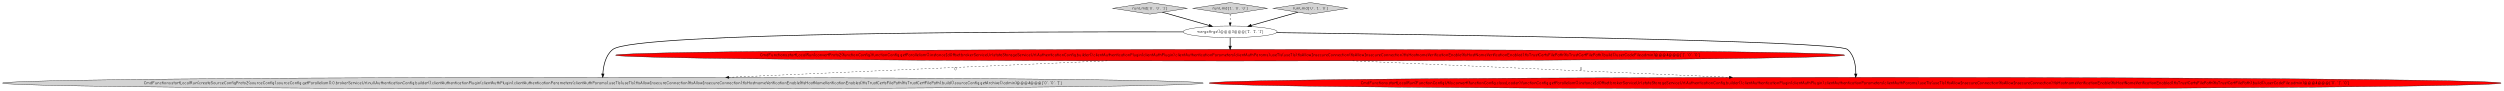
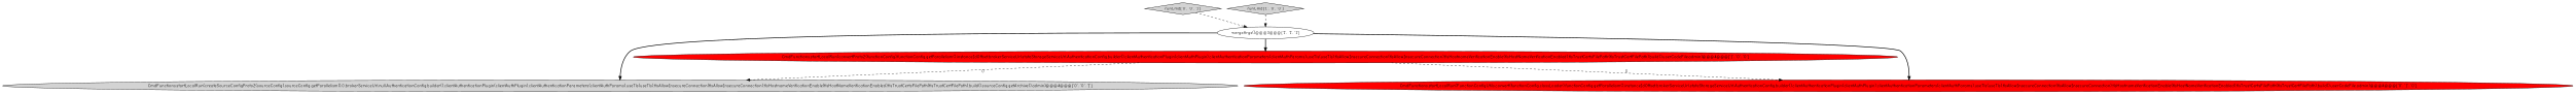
  digraph {
    fontname="Comic Neue"
    node [fillcolor=lightgray fontname="Comic Neue" shape=ellipse style=filled]
    edge [fontname="Comic Neue" style=bold]
    n1 [label="CmdFunctions.startLocalRun(createSourceConfigProto2(sourceConfig),sourceConfig.getParallelism(),0,brokerServiceUrl,null,AuthenticationConfig.builder().clientAuthenticationPlugin(clientAuthPlugin).clientAuthenticationParameters(clientAuthParams).useTls(useTls).tlsAllowInsecureConnection(tlsAllowInsecureConnection).tlsHostnameVerificationEnable(tlsHostNameVerificationEnabled).tlsTrustCertsFilePath(tlsTrustCertFilePath).build(),sourceConfig.getArchive(),admin)@@@4@@@['0', '0', '1']"]
    n2 [label="runCmd['0', '0', '1']" shape=diamond]
    n3 [fillcolor=white label="mergeArgs()@@@3@@@['1', '1', '1']"]
    n4 [fillcolor=red label="CmdFunctions.startLocalRun(FunctionConfigUtils.convert(functionConfig,classLoader),functionConfig.getParallelism(),instanceIdOffset,brokerServiceUrl,stateStorageServiceUrl,AuthenticationConfig.builder().clientAuthenticationPlugin(clientAuthPlugin).clientAuthenticationParameters(clientAuthParams).useTls(useTls).tlsAllowInsecureConnection(tlsAllowInsecureConnection).tlsHostnameVerificationEnable(tlsHostNameVerificationEnabled).tlsTrustCertsFilePath(tlsTrustCertFilePath).build(),userCodeFile,admin)@@@4@@@['0', '1', '0']"]
    n5 [fillcolor=red label="CmdFunctions.startLocalRun(convertProto2(functionConfig),functionConfig.getParallelism(),instanceIdOffset,brokerServiceUrl,stateStorageServiceUrl,AuthenticationConfig.builder().clientAuthenticationPlugin(clientAuthPlugin).clientAuthenticationParameters(clientAuthParams).useTls(useTls).tlsAllowInsecureConnection(tlsAllowInsecureConnection).tlsHostnameVerificationEnable(tlsHostNameVerificationEnabled).tlsTrustCertsFilePath(tlsTrustCertFilePath).build(),userCodeFile,admin)@@@4@@@['1', '0', '0']"]
    n6 [label="runCmd['1', '0', '0']" shape=diamond]
-   n7 [label="runCmd['0', '1', '0']" shape=diamond]
-   n2 -> n3
+   n2 -> n3 [style=dashed]
    n3 -> n1
    n3 -> n4
    n3 -> n5
    n5 -> n1 [label=0 style=dashed]
    n5 -> n4 [label=0 style=dashed]
    n6 -> n3 [style=dashed]
-   n7 -> n3
  }
